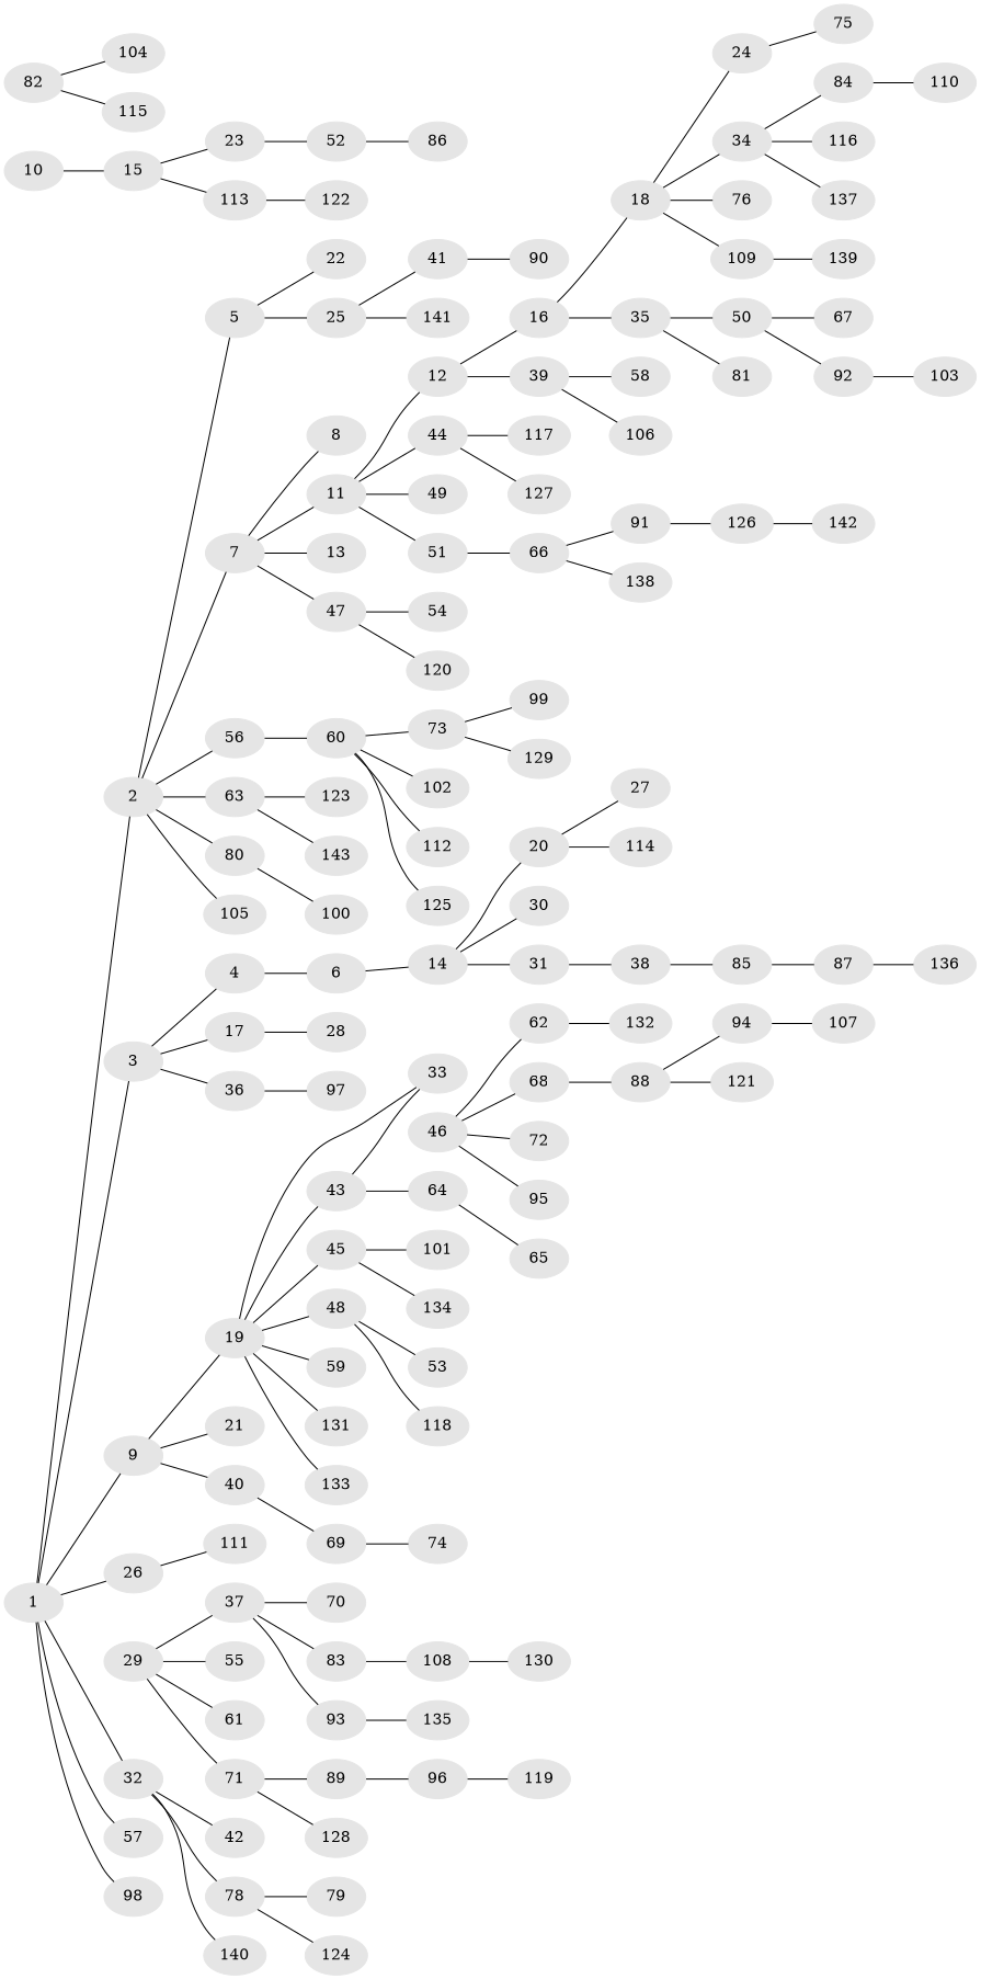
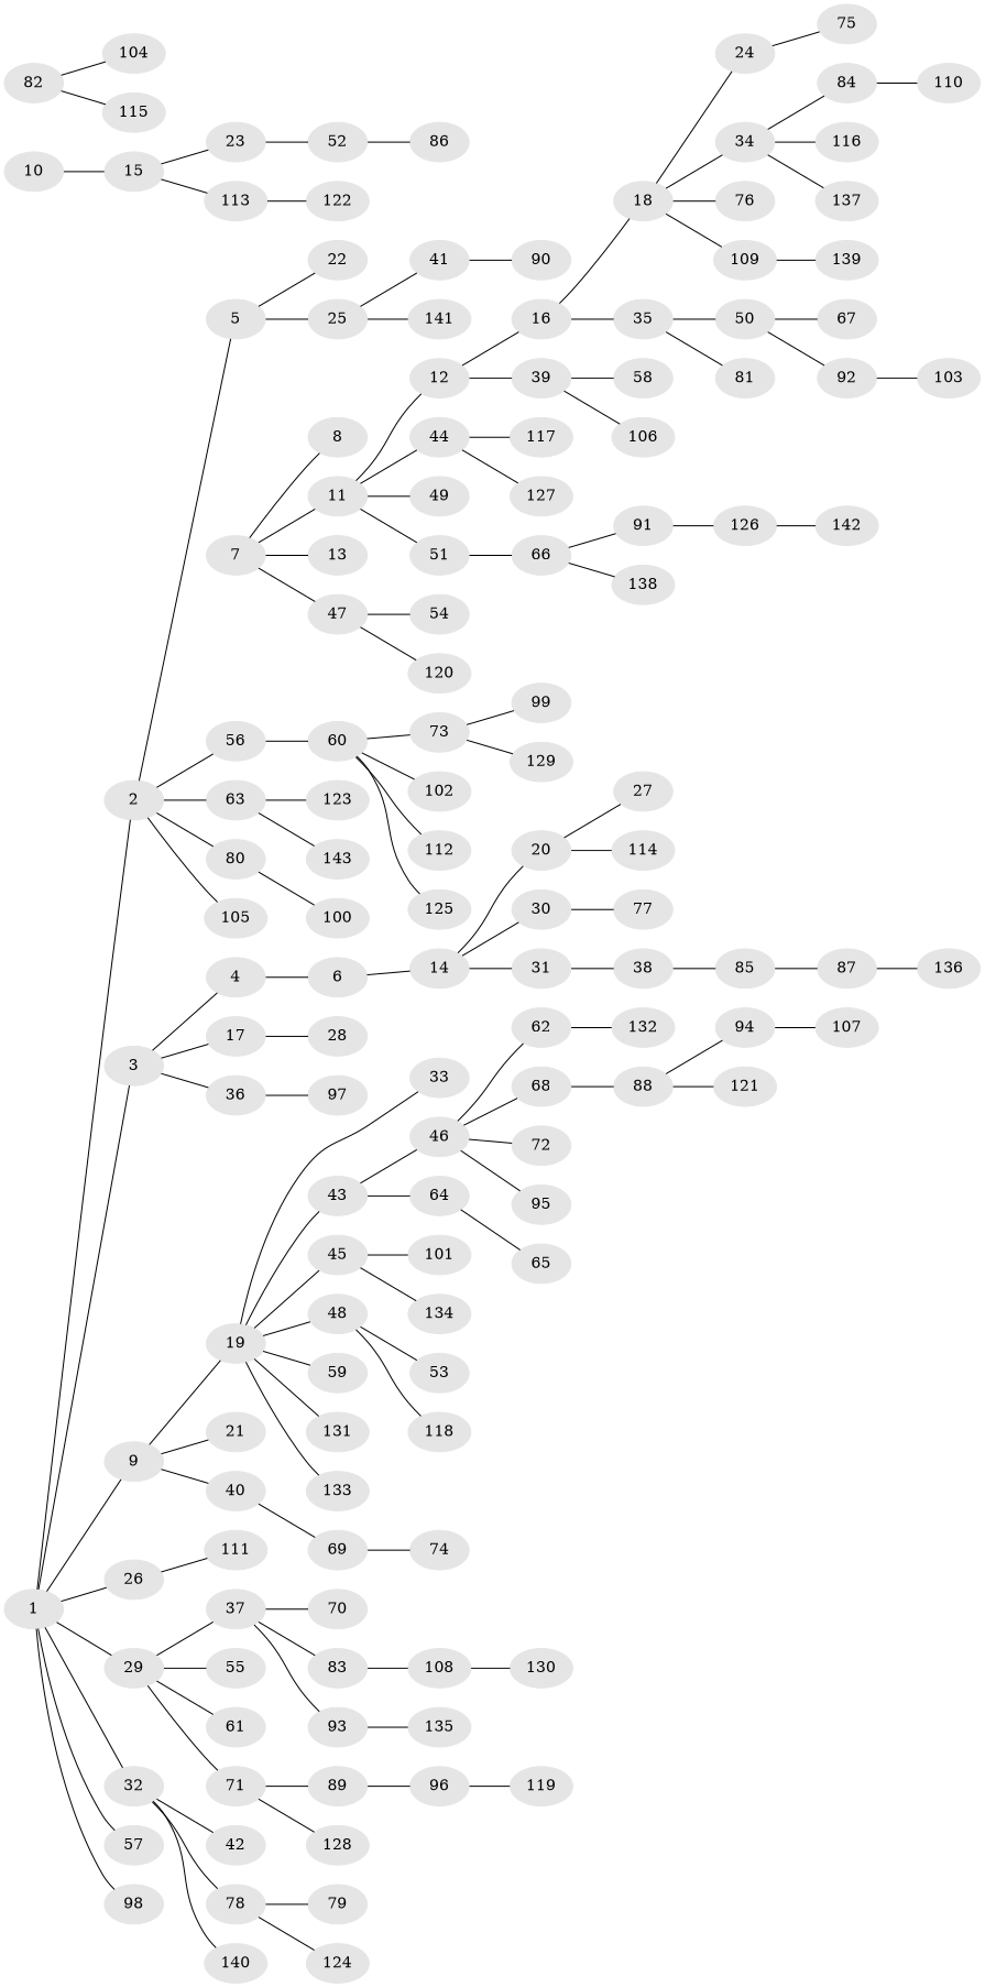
  graph {
    rankdir=LR
    node [color=gray90 style=filled]
    1
    2
    3
    9
    26
    29
    32
    57
    98
    5
    7
    56
    63
    80
    105
    4
    17
    36
    19
    21
    40
    111
    37
    55
    61
    71
    42
    78
    140
    22
    25
    8
    11
    13
    47
    60
    123
    143
    100
    6
    28
    97
    14
    10
    15
    41
    141
    20
    30
    31
    12
    44
    49
    51
    54
    120
    33
    43
    45
    48
    59
    131
    133
    69
    23
    113
    16
    39
    117
    127
    66
    18
    35
    58
    106
    27
    114
+   77
    38
    52
    122
    24
    34
    76
    109
    50
    81
    75
    84
    116
    137
    139
    46
    64
    101
    134
    53
    118
    86
    90
    70
    83
    93
    89
    128
    85
    79
    124
    110
    67
    92
    108
    135
    87
    74
    62
    68
    72
    95
    65
    132
    88
    91
    138
    103
    73
    102
    112
    125
    99
    129
    126
    94
    121
    96
    82
    104
    115
    130
    136
    107
    119
    142
    1 -- 2
    1 -- 3
    1 -- 9
    1 -- 26
+   1 -- 29
    1 -- 32
    1 -- 57
    1 -- 98
    2 -- 5
-   2 -- 7
    2 -- 56
    2 -- 63
    2 -- 80
    2 -- 105
    3 -- 4
    3 -- 17
    3 -- 36
    9 -- 19
    9 -- 21
    9 -- 40
    26 -- 111
    29 -- 37
    29 -- 55
    29 -- 61
    29 -- 71
    32 -- 42
    32 -- 78
    32 -- 140
    5 -- 22
    5 -- 25
    7 -- 8
    7 -- 11
    7 -- 13
    7 -- 47
    56 -- 60
    63 -- 123
    63 -- 143
    80 -- 100
    4 -- 6
    17 -- 28
    36 -- 97
    19 -- 33
    19 -- 43
    19 -- 45
    19 -- 48
    19 -- 59
    19 -- 131
    19 -- 133
    40 -- 69
    37 -- 70
    37 -- 83
    37 -- 93
    71 -- 89
    71 -- 128
    78 -- 79
    78 -- 124
    25 -- 41
    25 -- 141
    11 -- 12
    11 -- 44
    11 -- 49
    11 -- 51
    47 -- 54
    47 -- 120
    60 -- 73
    60 -- 102
    60 -- 112
    60 -- 125
    6 -- 14
    14 -- 20
    14 -- 30
    14 -- 31
    10 -- 15
    15 -- 23
    15 -- 113
    41 -- 90
    20 -- 27
    20 -- 114
+   30 -- 77
    31 -- 38
    12 -- 16
    12 -- 39
    44 -- 117
    44 -- 127
    51 -- 66
-   43 -- 33
+   43 -- 46
    43 -- 64
    45 -- 101
    45 -- 134
    48 -- 53
    48 -- 118
    69 -- 74
    23 -- 52
    113 -- 122
    16 -- 18
    16 -- 35
    39 -- 58
    39 -- 106
    66 -- 91
    66 -- 138
    18 -- 24
    18 -- 34
    18 -- 76
    18 -- 109
    35 -- 50
    35 -- 81
    38 -- 85
    52 -- 86
    24 -- 75
    34 -- 84
    34 -- 116
    34 -- 137
    109 -- 139
    50 -- 67
    50 -- 92
    84 -- 110
    46 -- 62
    46 -- 68
    46 -- 72
    46 -- 95
    64 -- 65
    83 -- 108
    93 -- 135
    89 -- 96
    85 -- 87
    92 -- 103
    108 -- 130
    87 -- 136
    62 -- 132
    68 -- 88
    88 -- 94
    88 -- 121
    91 -- 126
    73 -- 99
    73 -- 129
    126 -- 142
    94 -- 107
    96 -- 119
    82 -- 104
    82 -- 115
  }
